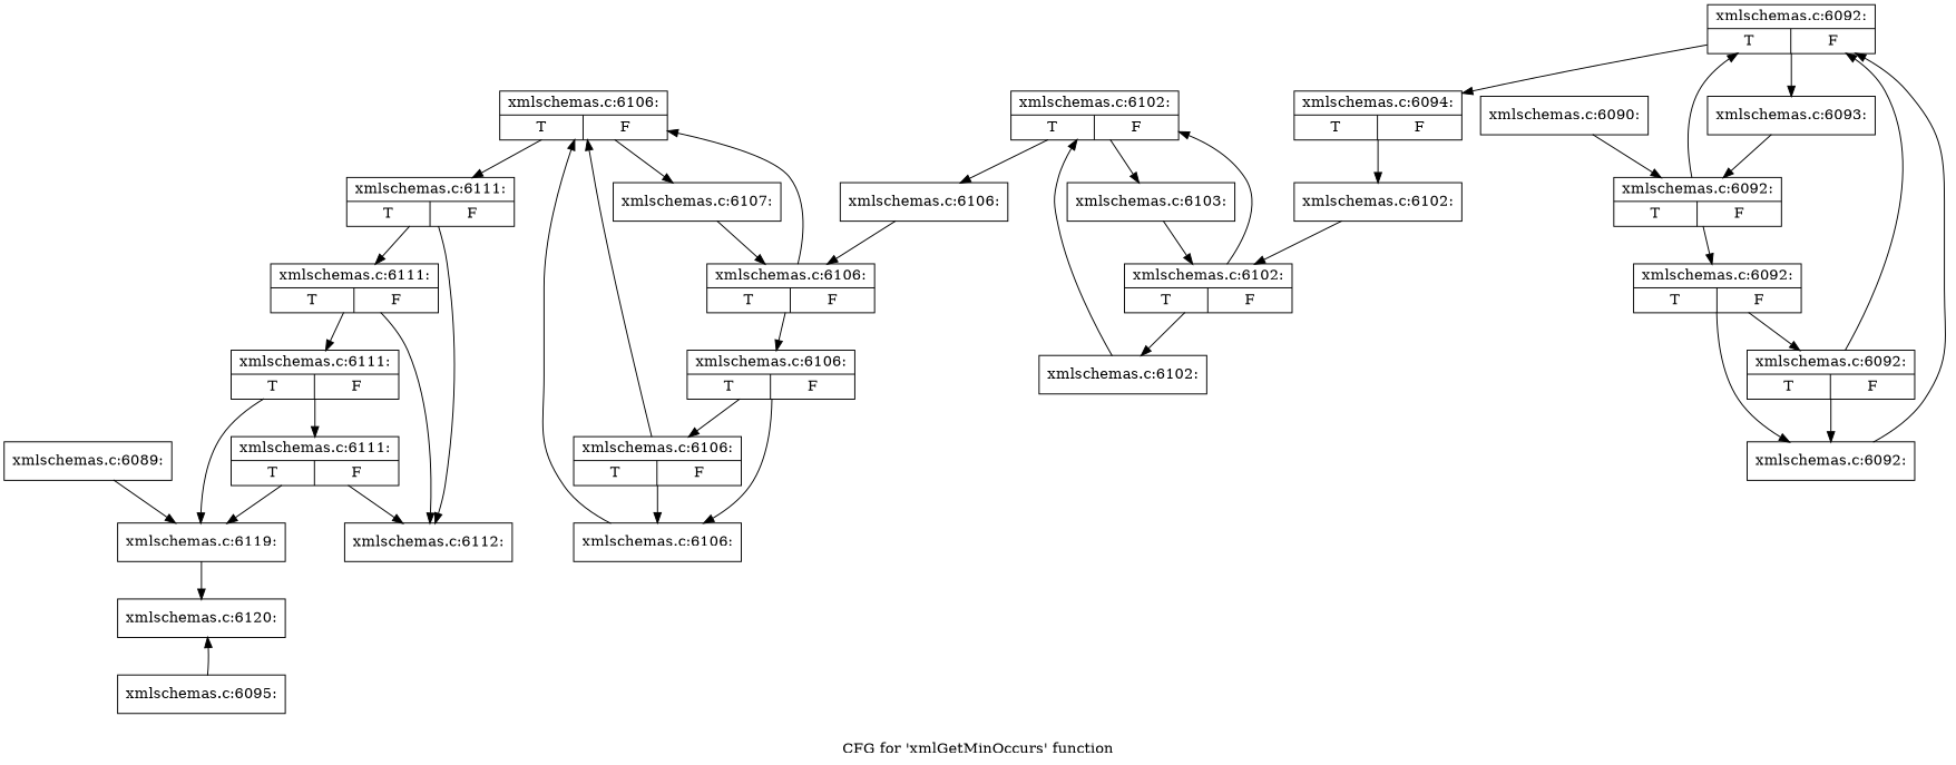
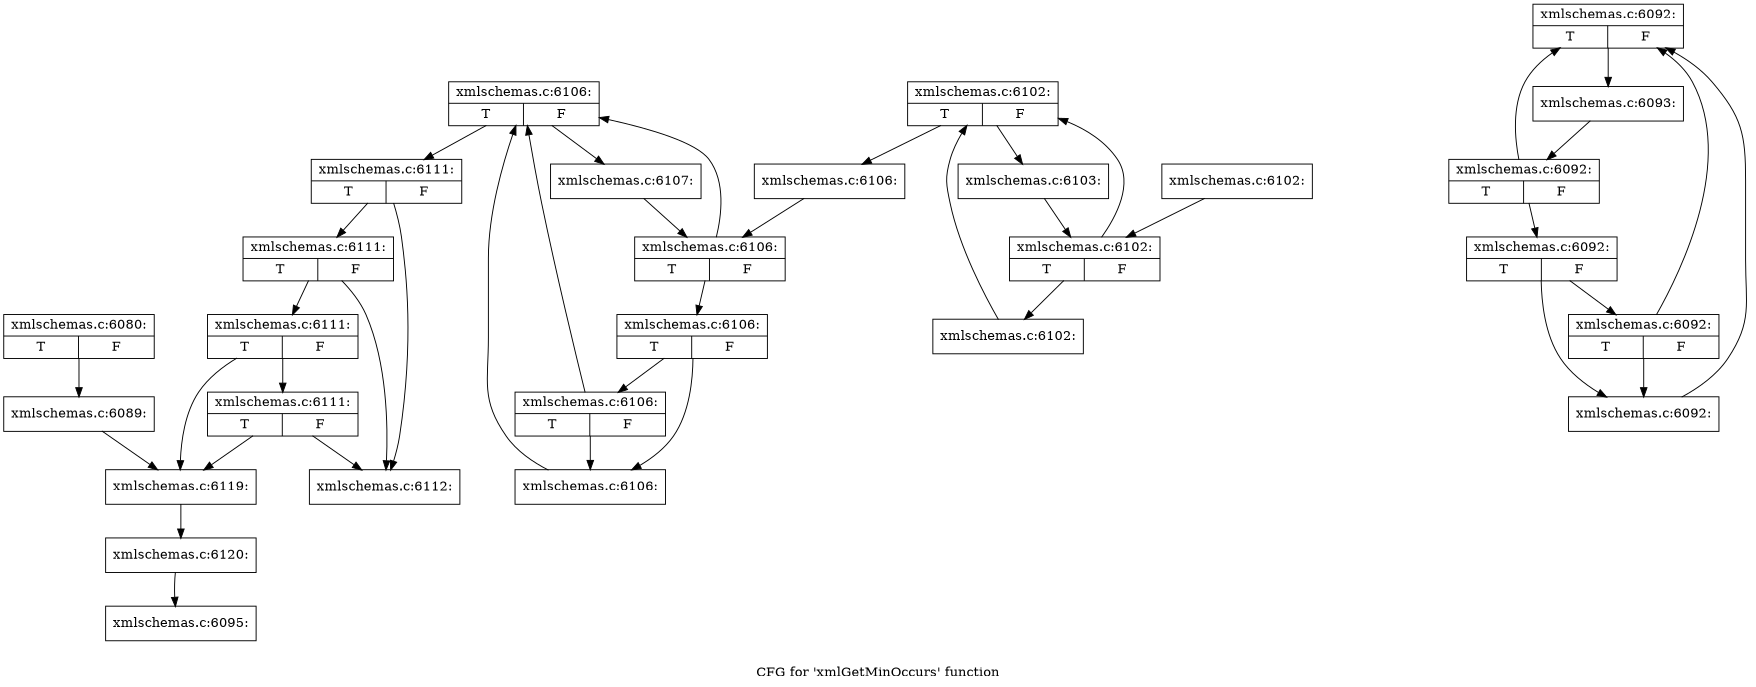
  digraph {
    label="CFG for 'xmlGetMinOccurs' function"
    node [shape=record]
+   n1 [label="{xmlschemas.c:6080:|{<s0>T|<s1>F}}"]
    n2 [label="{xmlschemas.c:6089:}"]
    n3 [label="{xmlschemas.c:6119:}"]
-   n4 [label="{xmlschemas.c:6090:}"]
    n5 [label="{xmlschemas.c:6092:|{<s0>T|<s1>F}}"]
    n6 [label="{xmlschemas.c:6120:}"]
    n7 [label="{xmlschemas.c:6092:|{<s0>T|<s1>F}}"]
    n8 [label="{xmlschemas.c:6092:|{<s0>T|<s1>F}}"]
    n9 [label="{xmlschemas.c:6093:}"]
-   n10 [label="{xmlschemas.c:6094:|{<s0>T|<s1>F}}"]
    n11 [label="{xmlschemas.c:6092:|{<s0>T|<s1>F}}"]
    n12 [label="{xmlschemas.c:6092:}"]
    n13 [label="{xmlschemas.c:6102:}"]
    n14 [label="{xmlschemas.c:6095:}"]
    n15 [label="{xmlschemas.c:6102:|{<s0>T|<s1>F}}"]
    n16 [label="{xmlschemas.c:6102:}"]
    n17 [label="{xmlschemas.c:6102:|{<s0>T|<s1>F}}"]
    n18 [label="{xmlschemas.c:6103:}"]
    n19 [label="{xmlschemas.c:6106:}"]
    n20 [label="{xmlschemas.c:6106:|{<s0>T|<s1>F}}"]
    n21 [label="{xmlschemas.c:6106:|{<s0>T|<s1>F}}"]
    n22 [label="{xmlschemas.c:6106:|{<s0>T|<s1>F}}"]
    n23 [label="{xmlschemas.c:6107:}"]
    n24 [label="{xmlschemas.c:6111:|{<s0>T|<s1>F}}"]
    n25 [label="{xmlschemas.c:6106:|{<s0>T|<s1>F}}"]
    n26 [label="{xmlschemas.c:6106:}"]
    n27 [label="{xmlschemas.c:6112:}"]
    n28 [label="{xmlschemas.c:6111:|{<s0>T|<s1>F}}"]
    n29 [label="{xmlschemas.c:6111:|{<s0>T|<s1>F}}"]
    n30 [label="{xmlschemas.c:6111:|{<s0>T|<s1>F}}"]
+   n1 -> n2
    n2 -> n3
    n3 -> n6
-   n4 -> n5
    n5 -> n7
    n5 -> n8
    n7 -> n9
-   n7 -> n10
    n8 -> n11
    n8 -> n12
    n9 -> n5
-   n10 -> n13
    n11 -> n7
    n11 -> n12
    n12 -> n7
    n13 -> n15
-   n14 -> n6
+   n6 -> n14
    n15 -> n16
    n15 -> n17
    n16 -> n17
    n17 -> n18
    n17 -> n19
    n18 -> n15
    n19 -> n20
    n20 -> n21
    n20 -> n22
    n21 -> n23
    n21 -> n24
    n22 -> n25
    n22 -> n26
    n23 -> n20
    n24 -> n27
    n24 -> n28
    n25 -> n21
    n25 -> n26
    n26 -> n21
    n28 -> n27
    n28 -> n29
    n29 -> n3
    n29 -> n30
    n30 -> n3
    n30 -> n27
  }
